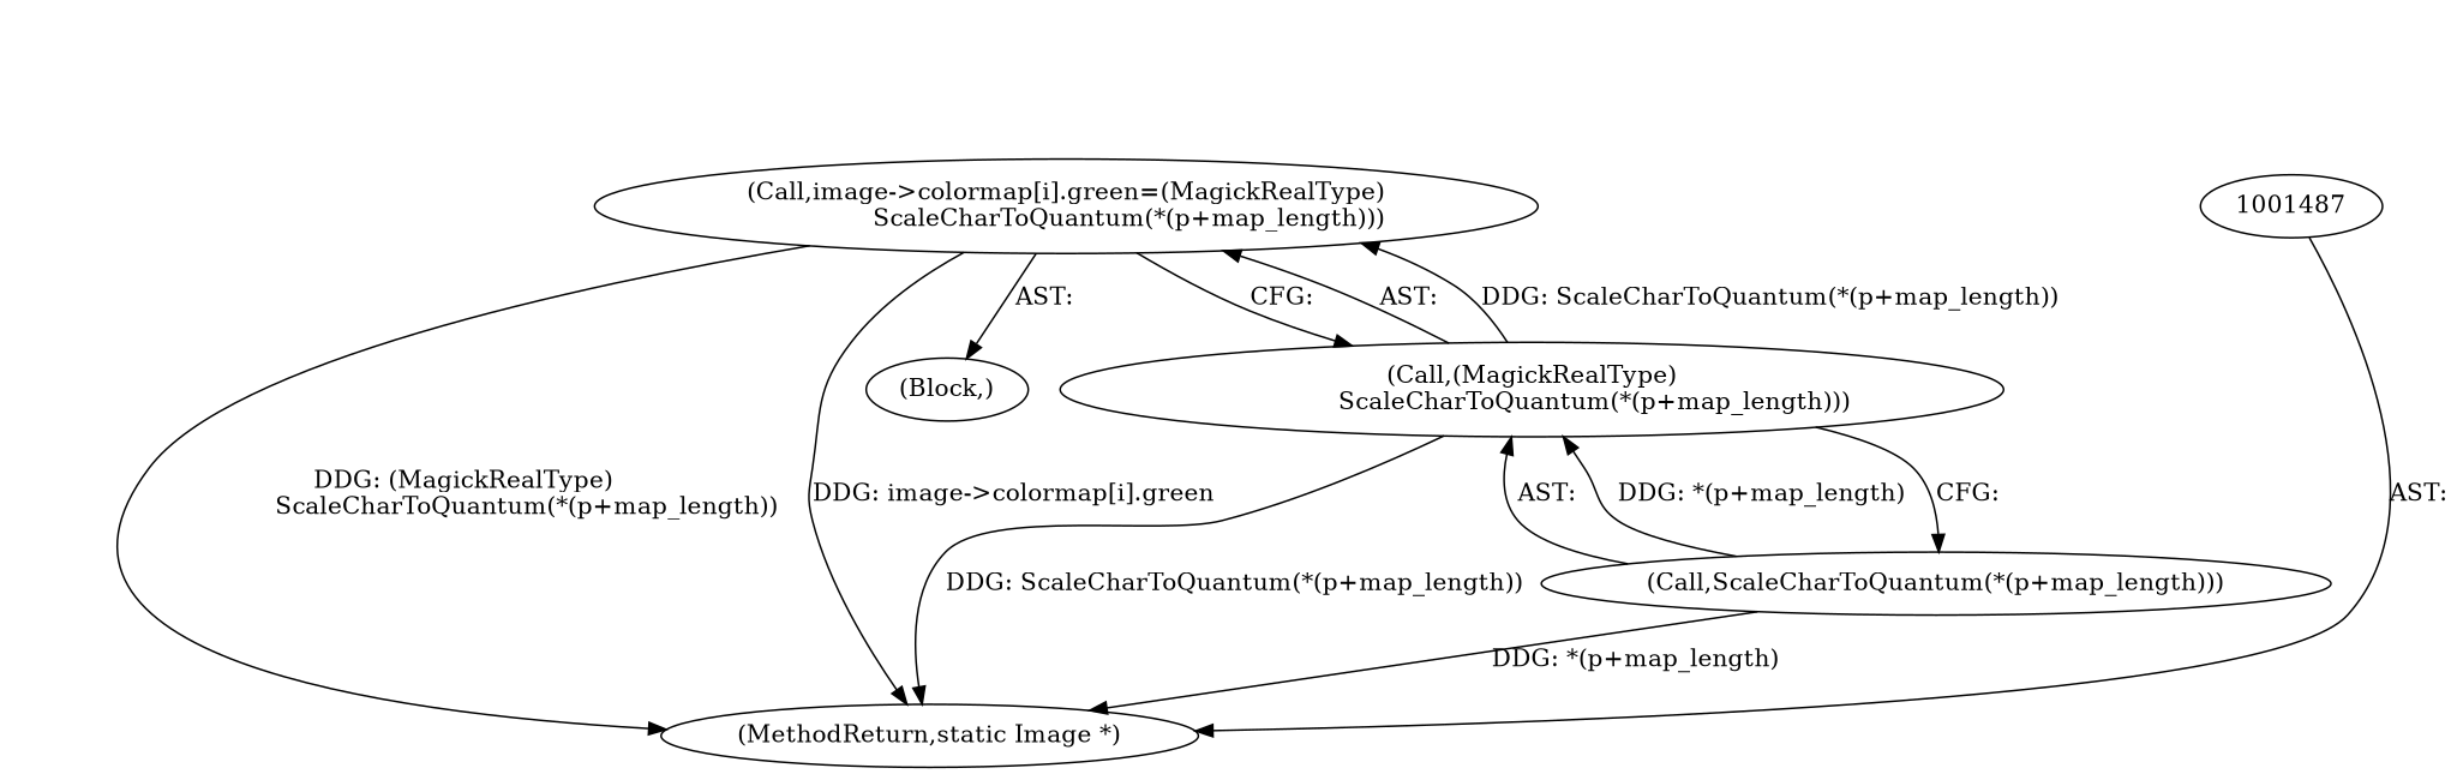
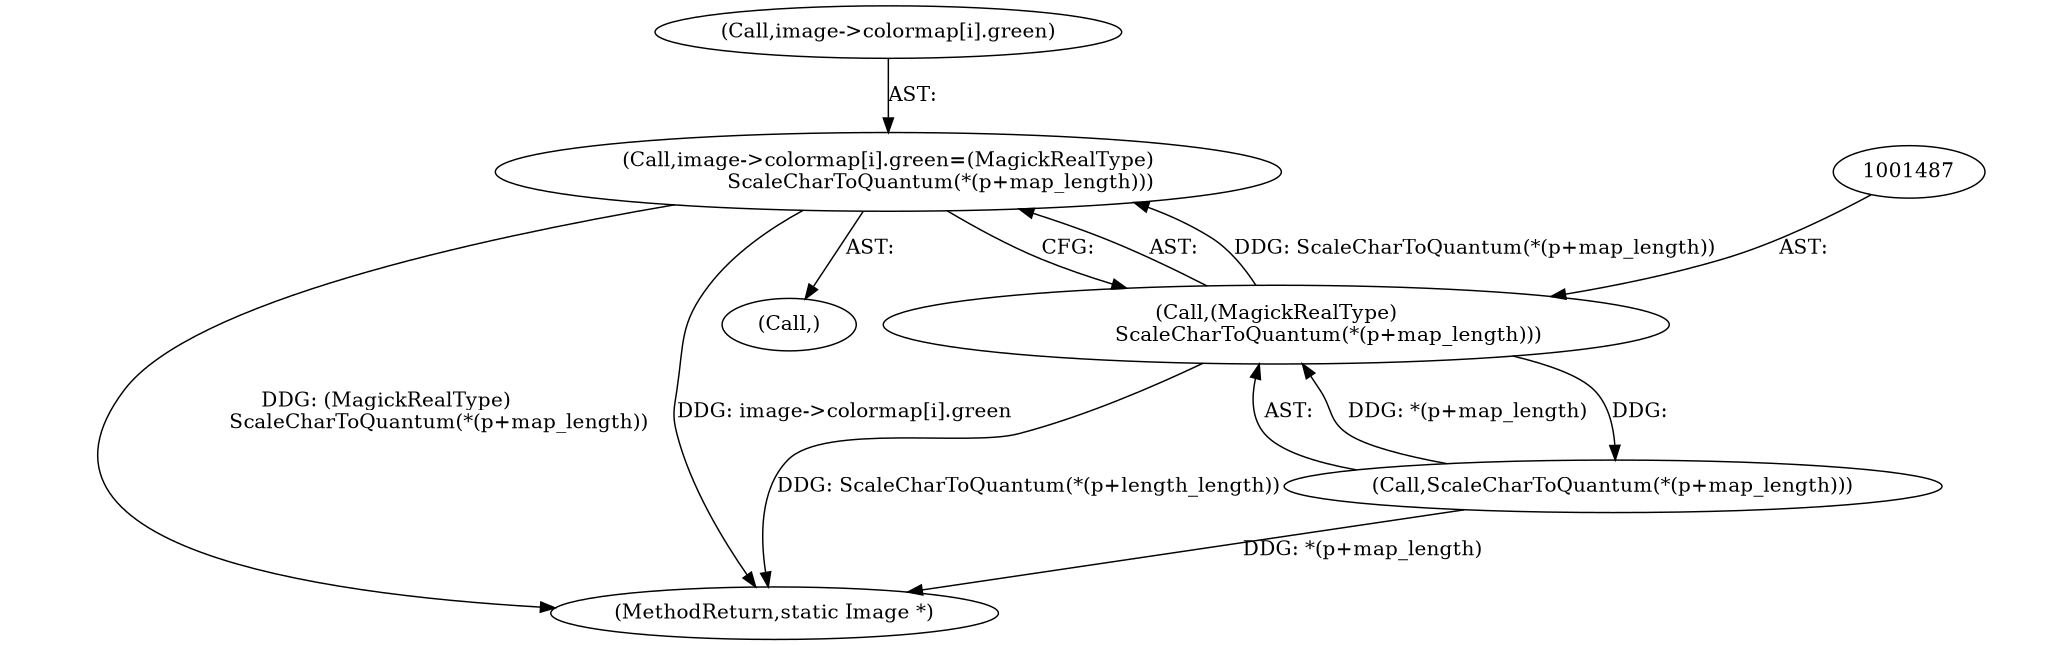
  digraph {
    n1 [label="(Call,image->colormap[i].green=(MagickRealType)\n                ScaleCharToQuantum(*(p+map_length)))"]
    n2 [label="(Call,(MagickRealType)\n                ScaleCharToQuantum(*(p+map_length)))"]
    n3 [label="(MethodReturn,static Image *)"]
-   n4 [label="(Block,)"]
+   n4 [label="(Call,)"]
    n5 [label="(Call,ScaleCharToQuantum(*(p+map_length)))"]
+   n6 [label="(Call,image->colormap[i].green)"]
    1001487
    n1 -> n2 [label="CFG: "]
    n1 -> n3 [label="DDG: (MagickRealType)\n                ScaleCharToQuantum(*(p+map_length))"]
    n1 -> n3 [label="DDG: image->colormap[i].green"]
    n1 -> n4 [label="AST: "]
    n2 -> n1 [label="AST: "]
    n2 -> n1 [label="DDG: ScaleCharToQuantum(*(p+map_length))"]
-   n2 -> n3 [label="DDG: ScaleCharToQuantum(*(p+map_length))"]
-   n2 -> n5 [label="CFG: "]
+   n2 -> n3 [label="DDG: ScaleCharToQuantum(*(p+length_length))"]
+   n2 -> n5 [label="DDG: "]
    n5 -> n2 [label="AST: "]
    n5 -> n2 [label="DDG: *(p+map_length)"]
    n5 -> n3 [label="DDG: *(p+map_length)"]
-   1001487 -> n3 [label="AST: "]
+   n6 -> n1 [label="AST: "]
+   1001487 -> n2 [label="AST: "]
  }
